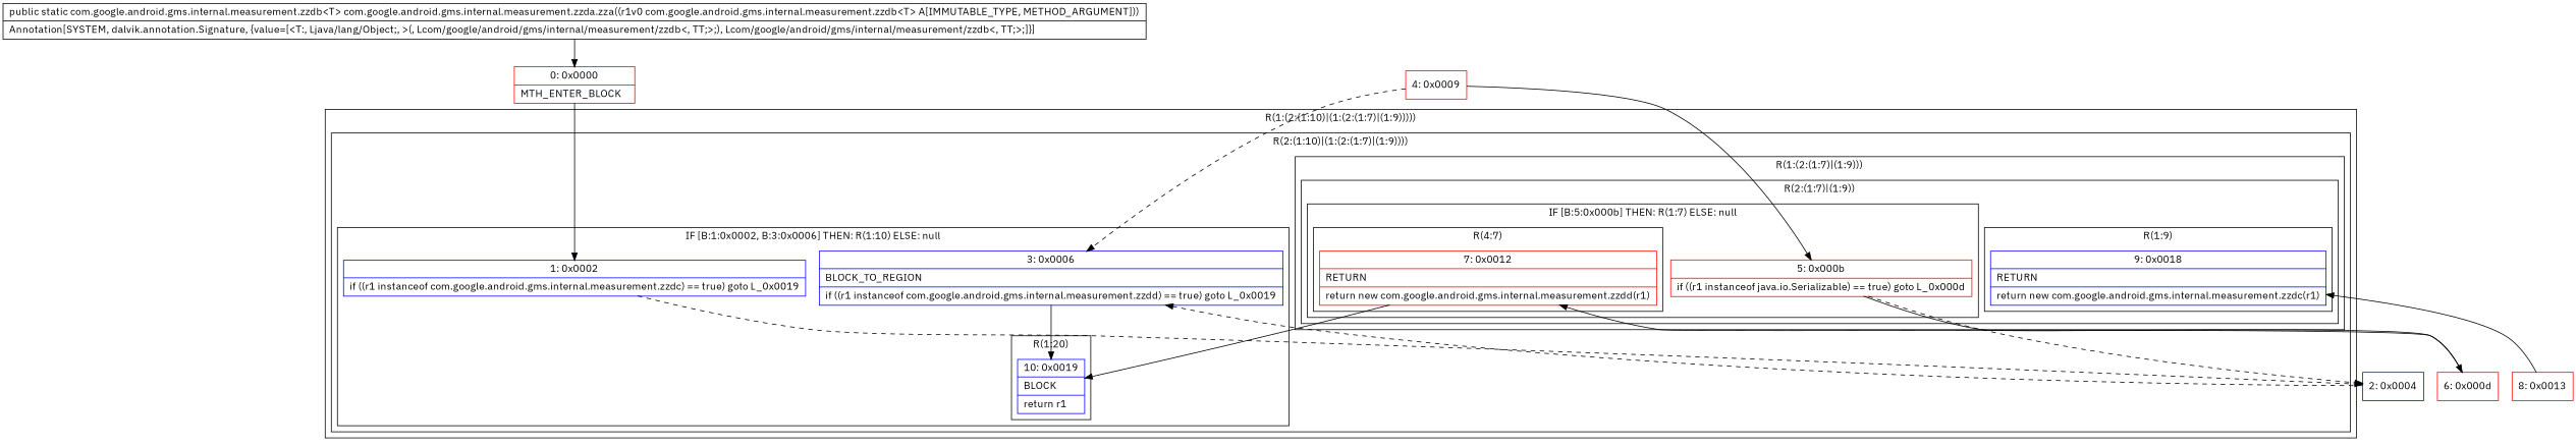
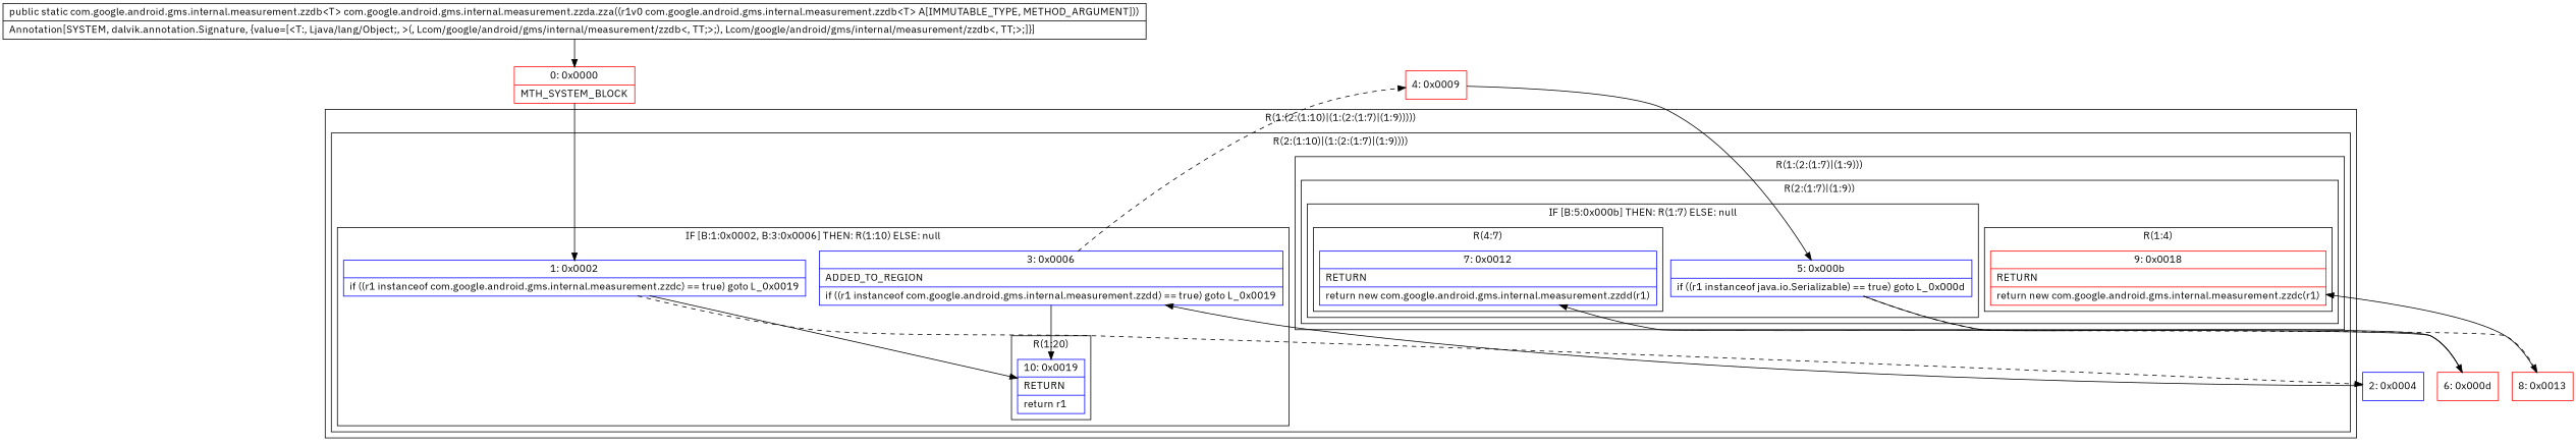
  digraph {
    fontname="IBM Plex Sans"
    node [color=blue fontname="IBM Plex Sans" shape=record]
    edge [fontname="IBM Plex Sans"]
-   n1 [label="{10\:\ 0x0019|BLOCK\l|return r1\l}"]
+   n1 [label="{10\:\ 0x0019|RETURN\l|return r1\l}"]
    n2 [label="{1\:\ 0x0002|if ((r1 instanceof com.google.android.gms.internal.measurement.zzdc) == true) goto L_0x0019\l}"]
-   n3 [label="{3\:\ 0x0006|BLOCK_TO_REGION\l|if ((r1 instanceof com.google.android.gms.internal.measurement.zzdd) == true) goto L_0x0019\l}"]
-   n4 [color=red label="{7\:\ 0x0012|RETURN\l|return new com.google.android.gms.internal.measurement.zzdd(r1)\l}"]
-   n5 [color=red label="{5\:\ 0x000b|if ((r1 instanceof java.io.Serializable) == true) goto L_0x000d\l}"]
-   n6 [label="{9\:\ 0x0018|RETURN\l|return new com.google.android.gms.internal.measurement.zzdc(r1)\l}"]
+   n3 [label="{3\:\ 0x0006|ADDED_TO_REGION\l|if ((r1 instanceof com.google.android.gms.internal.measurement.zzdd) == true) goto L_0x0019\l}"]
+   n4 [label="{7\:\ 0x0012|RETURN\l|return new com.google.android.gms.internal.measurement.zzdd(r1)\l}"]
+   n5 [label="{5\:\ 0x000b|if ((r1 instanceof java.io.Serializable) == true) goto L_0x000d\l}"]
+   n6 [color=red label="{9\:\ 0x0018|RETURN\l|return new com.google.android.gms.internal.measurement.zzdc(r1)\l}"]
    n7 [label="{2\:\ 0x0004}"]
    n8 [color=red label="{4\:\ 0x0009}"]
    n9 [color=red label="{6\:\ 0x000d}"]
    n10 [color=red label="{8\:\ 0x0013}"]
-   n11 [color=red label="{0\:\ 0x0000|MTH_ENTER_BLOCK\l}"]
+   n11 [color=red label="{0\:\ 0x0000|MTH_SYSTEM_BLOCK\l}"]
    n12 [label="{public static com.google.android.gms.internal.measurement.zzdb\<T\> com.google.android.gms.internal.measurement.zzda.zza((r1v0 com.google.android.gms.internal.measurement.zzdb\<T\> A[IMMUTABLE_TYPE, METHOD_ARGUMENT]))  | Annotation[SYSTEM, dalvik.annotation.Signature, \{value=[\<T:, Ljava\/lang\/Object;, \>(, Lcom\/google\/android\/gms\/internal\/measurement\/zzdb\<, TT;\>;), Lcom\/google\/android\/gms\/internal\/measurement\/zzdb\<, TT;\>;]\}]\l}" color=""]
    subgraph cluster_1 {
      label="R(1:(2:(1:10)|(1:(2:(1:7)|(1:9)))))"
      subgraph cluster_2 {
        label="R(2:(1:10)|(1:(2:(1:7)|(1:9))))"
        subgraph cluster_3 {
          label="IF [B:1:0x0002, B:3:0x0006] THEN: R(1:10) ELSE: null"
          n2
          n3
          subgraph cluster_4 {
            label="R(1:20)"
            n1
          }
        }
        subgraph cluster_5 {
          label="R(1:(2:(1:7)|(1:9)))"
          subgraph cluster_6 {
            label="R(2:(1:7)|(1:9))"
            subgraph cluster_7 {
              label="IF [B:5:0x000b] THEN: R(1:7) ELSE: null"
              n5
              subgraph cluster_8 {
                label="R(4:7)"
                n4
              }
            }
            subgraph cluster_9 {
-             label="R(1:9)"
+             label="R(1:4)"
              n6
            }
          }
        }
      }
    }
-   n4 -> n1
+   n2 -> n1
    n2 -> n7 [style=dashed]
    n3 -> n1
-   n8 -> n3 [style=dashed]
+   n3 -> n8 [style=dashed]
    n5 -> n9
-   n5 -> n7 [style=dashed]
-   n7 -> n3 [style=dashed]
+   n5 -> n10 [style=dashed]
+   n7 -> n3
    n8 -> n5
    n9 -> n4
    n10 -> n6
    n11 -> n2
    n12 -> n11
  }
